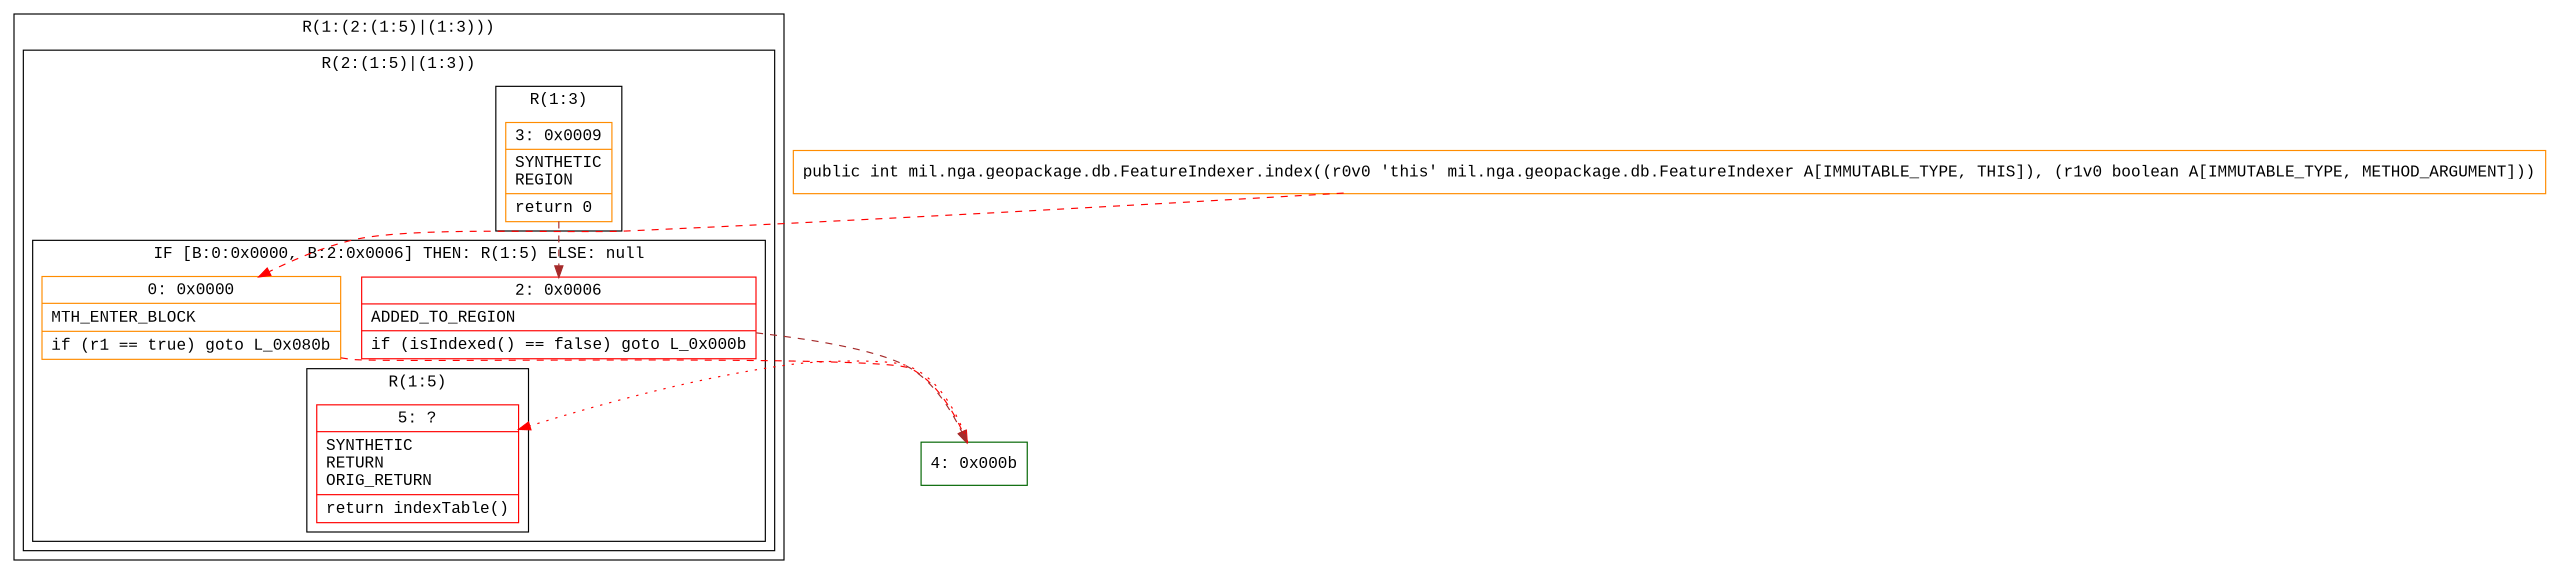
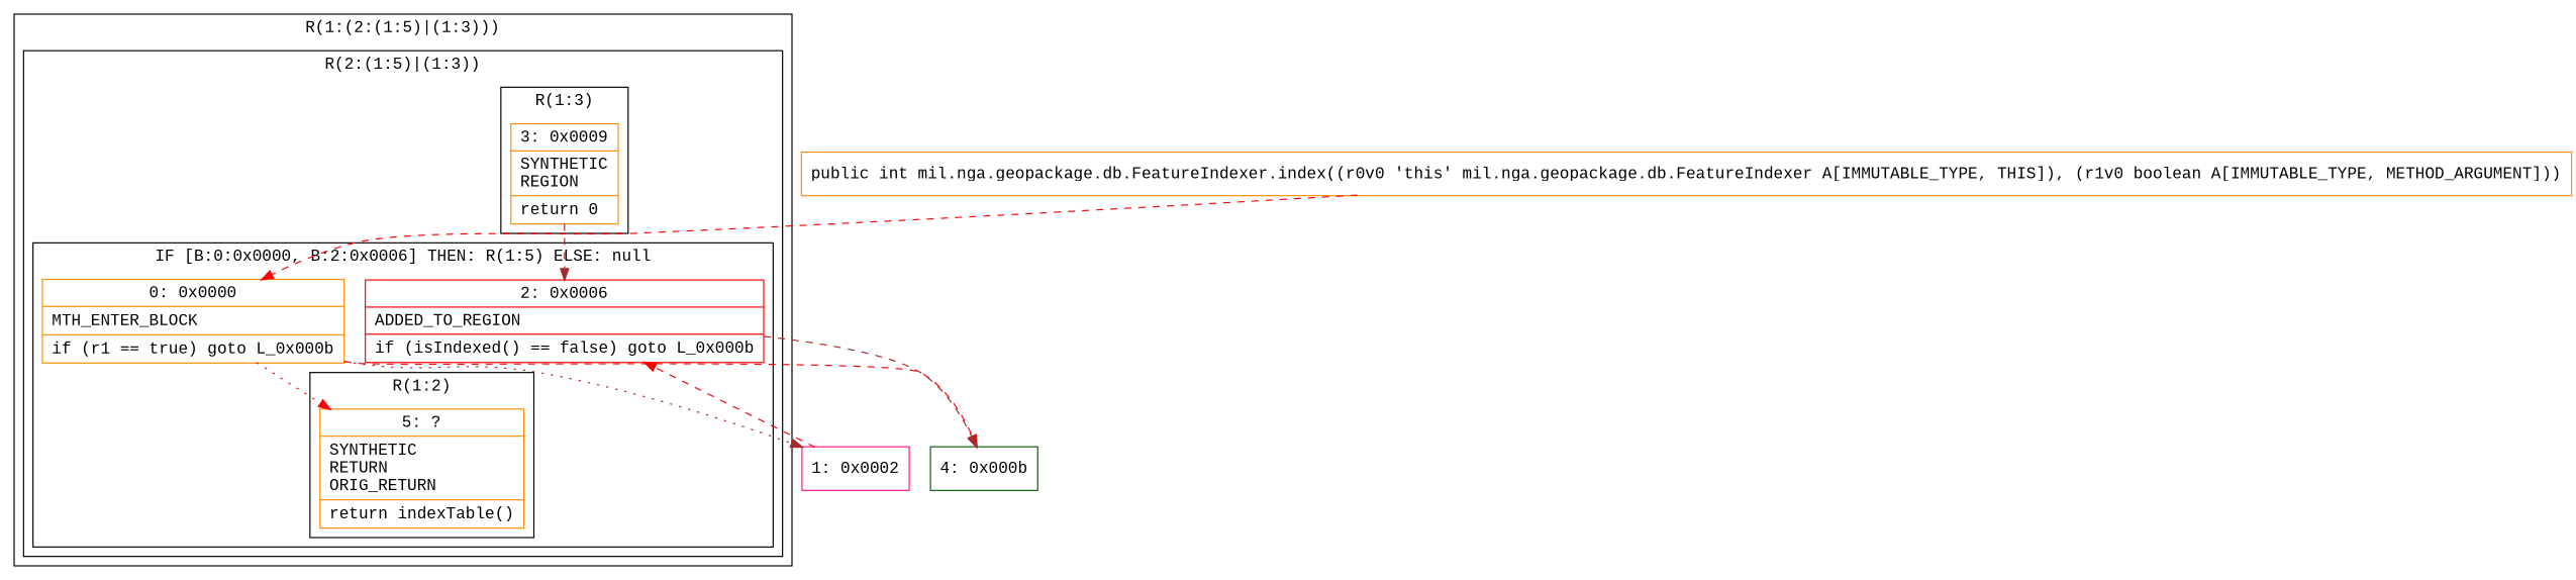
  digraph {
    fontname="Liberation Mono"
    node [color=darkorange fontname="Liberation Mono" shape=record]
    edge [color=red fontname="Liberation Mono" style=dashed]
-   n1 [color=red label="{5\:\ ?|SYNTHETIC\lRETURN\lORIG_RETURN\l|return indexTable()\l}"]
-   n2 [label="{0\:\ 0x0000|MTH_ENTER_BLOCK\l|if (r1 == true) goto L_0x080b\l}"]
+   n1 [label="{5\:\ ?|SYNTHETIC\lRETURN\lORIG_RETURN\l|return indexTable()\l}"]
+   n2 [label="{0\:\ 0x0000|MTH_ENTER_BLOCK\l|if (r1 == true) goto L_0x000b\l}"]
    n3 [color=red label="{2\:\ 0x0006|ADDED_TO_REGION\l|if (isIndexed() == false) goto L_0x000b\l}"]
    n4 [label="{3\:\ 0x0009|SYNTHETIC\lREGION\l|return 0\l}"]
+   n5 [color=deeppink label="{1\:\ 0x0002}"]
    n6 [color=darkgreen label="{4\:\ 0x000b}"]
    n7 [label="{public int mil.nga.geopackage.db.FeatureIndexer.index((r0v0 'this' mil.nga.geopackage.db.FeatureIndexer A[IMMUTABLE_TYPE, THIS]), (r1v0 boolean A[IMMUTABLE_TYPE, METHOD_ARGUMENT])) }"]
    subgraph cluster_1 {
      label="R(1:(2:(1:5)|(1:3)))"
      subgraph cluster_2 {
        label="R(2:(1:5)|(1:3))"
        subgraph cluster_3 {
          label="IF [B:0:0x0000, B:2:0x0006] THEN: R(1:5) ELSE: null"
          n2
          n3
          subgraph cluster_4 {
-           label="R(1:5)"
+           label="R(1:2)"
            n1
          }
        }
        subgraph cluster_5 {
          label="R(1:3)"
          n4
        }
      }
    }
+   n2 -> n5 [color=brown style=dotted]
    n2 -> n6
    n3 -> n6 [color=brown]
    n4 -> n3 [color=brown]
-   n6 -> n1 [style=dotted]
+   n5 -> n3
+   n2 -> n1 [style=dotted]
    n7 -> n2
  }
